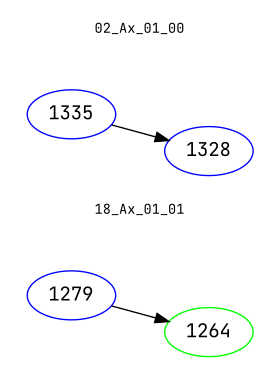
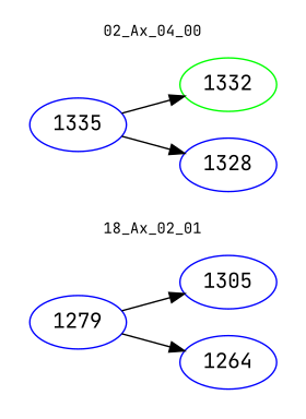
  digraph {
    fontname="JetBrains Mono"
    rankdir=LR
    node [color=blue fontname="JetBrains Mono"]
    edge [color=black fontname="JetBrains Mono"]
    n1 [label=1279]
-   n2 [color=green label=1264]
+   n2 [label=1264]
+   n3 [label=1305]
    n4 [label=1335]
    n5 [label=1328]
+   n6 [color=green label=1332]
    subgraph cluster_1 {
      color=white
      fontsize=10
-     label="18_Ax_01_01"
+     label="18_Ax_02_01"
      n1
      n2
+     n3
    }
    subgraph cluster_2 {
      color=white
      fontsize=10
-     label="02_Ax_01_00"
+     label="02_Ax_04_00"
      n4
      n5
+     n6
    }
    n1 -> n2
+   n1 -> n3
    n4 -> n5
+   n4 -> n6
  }
